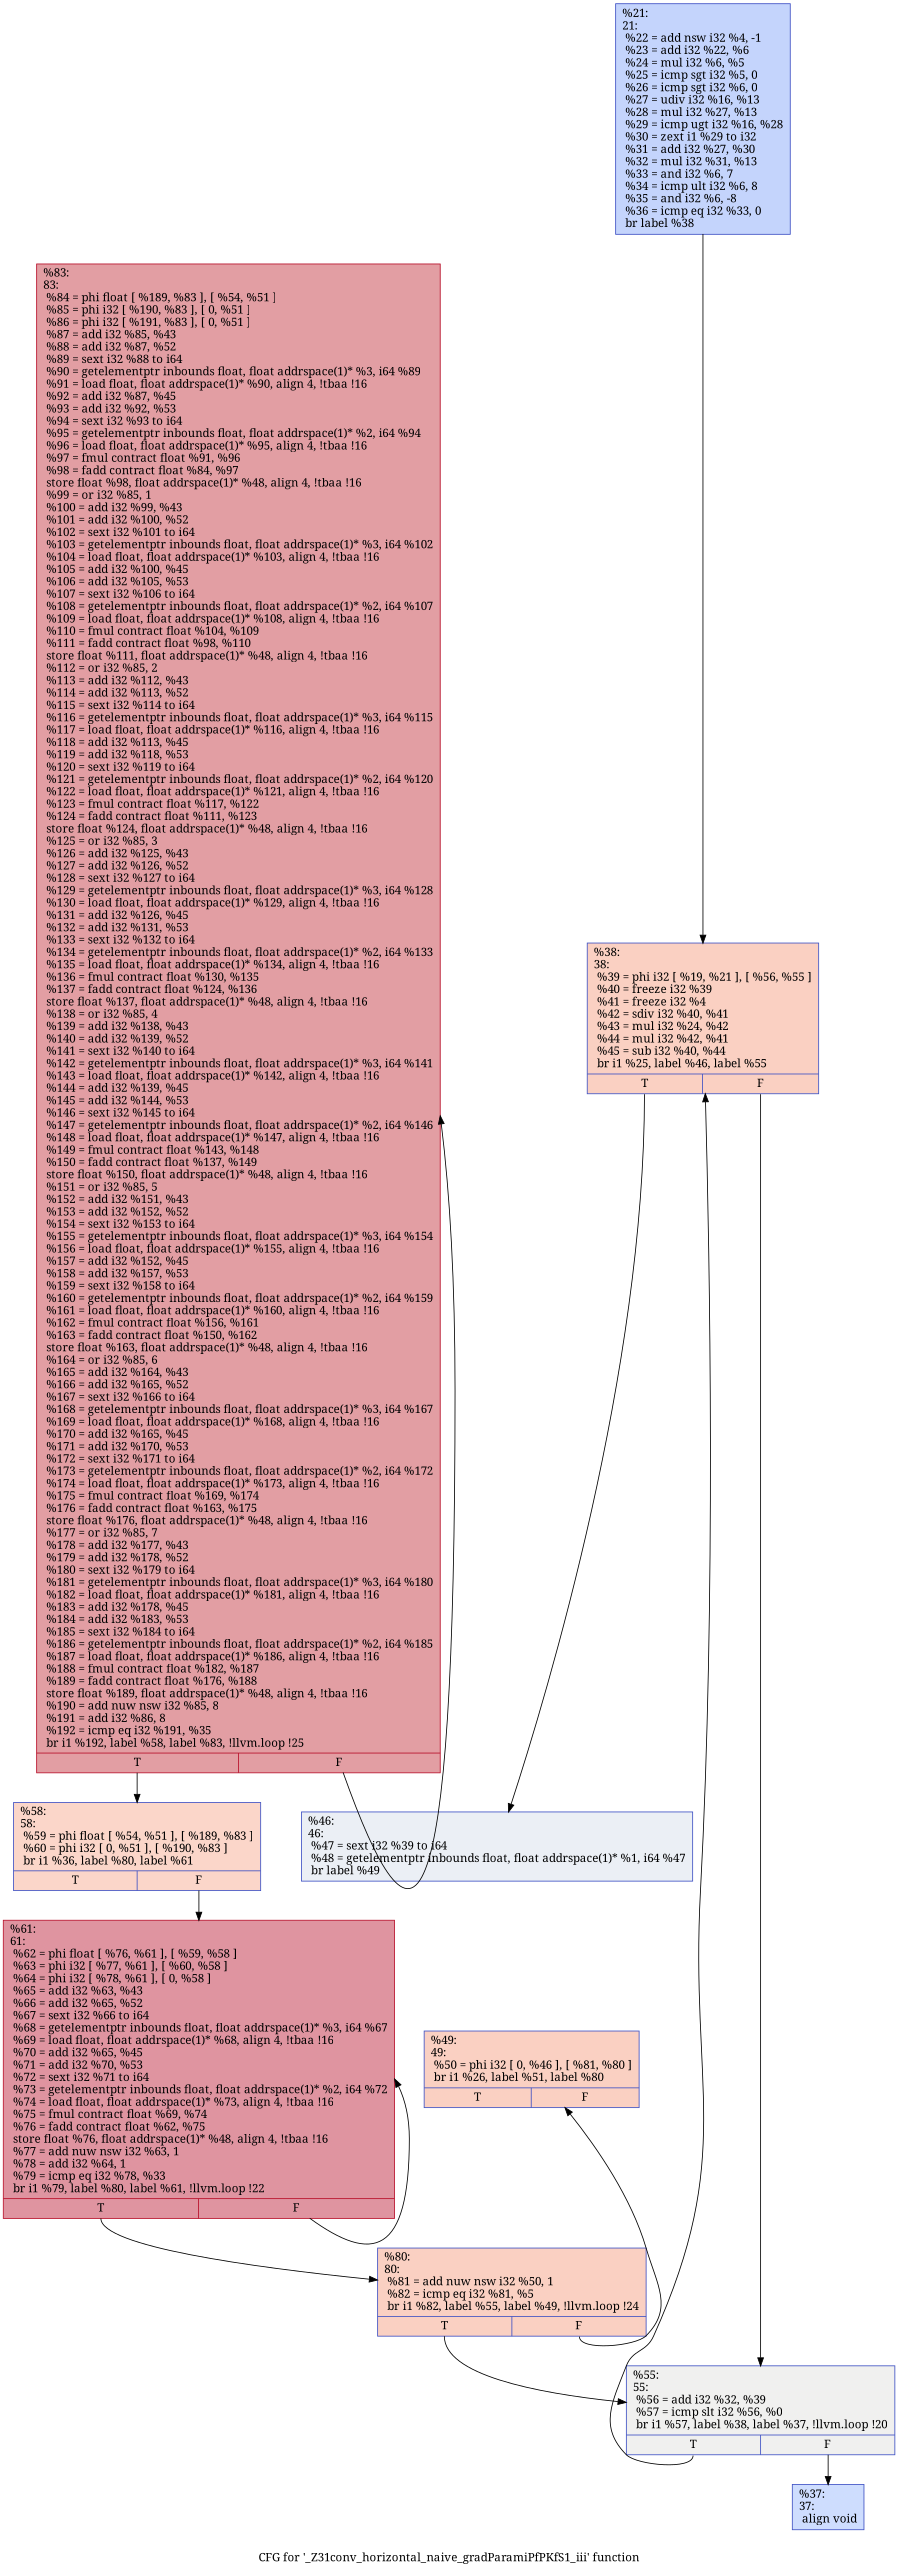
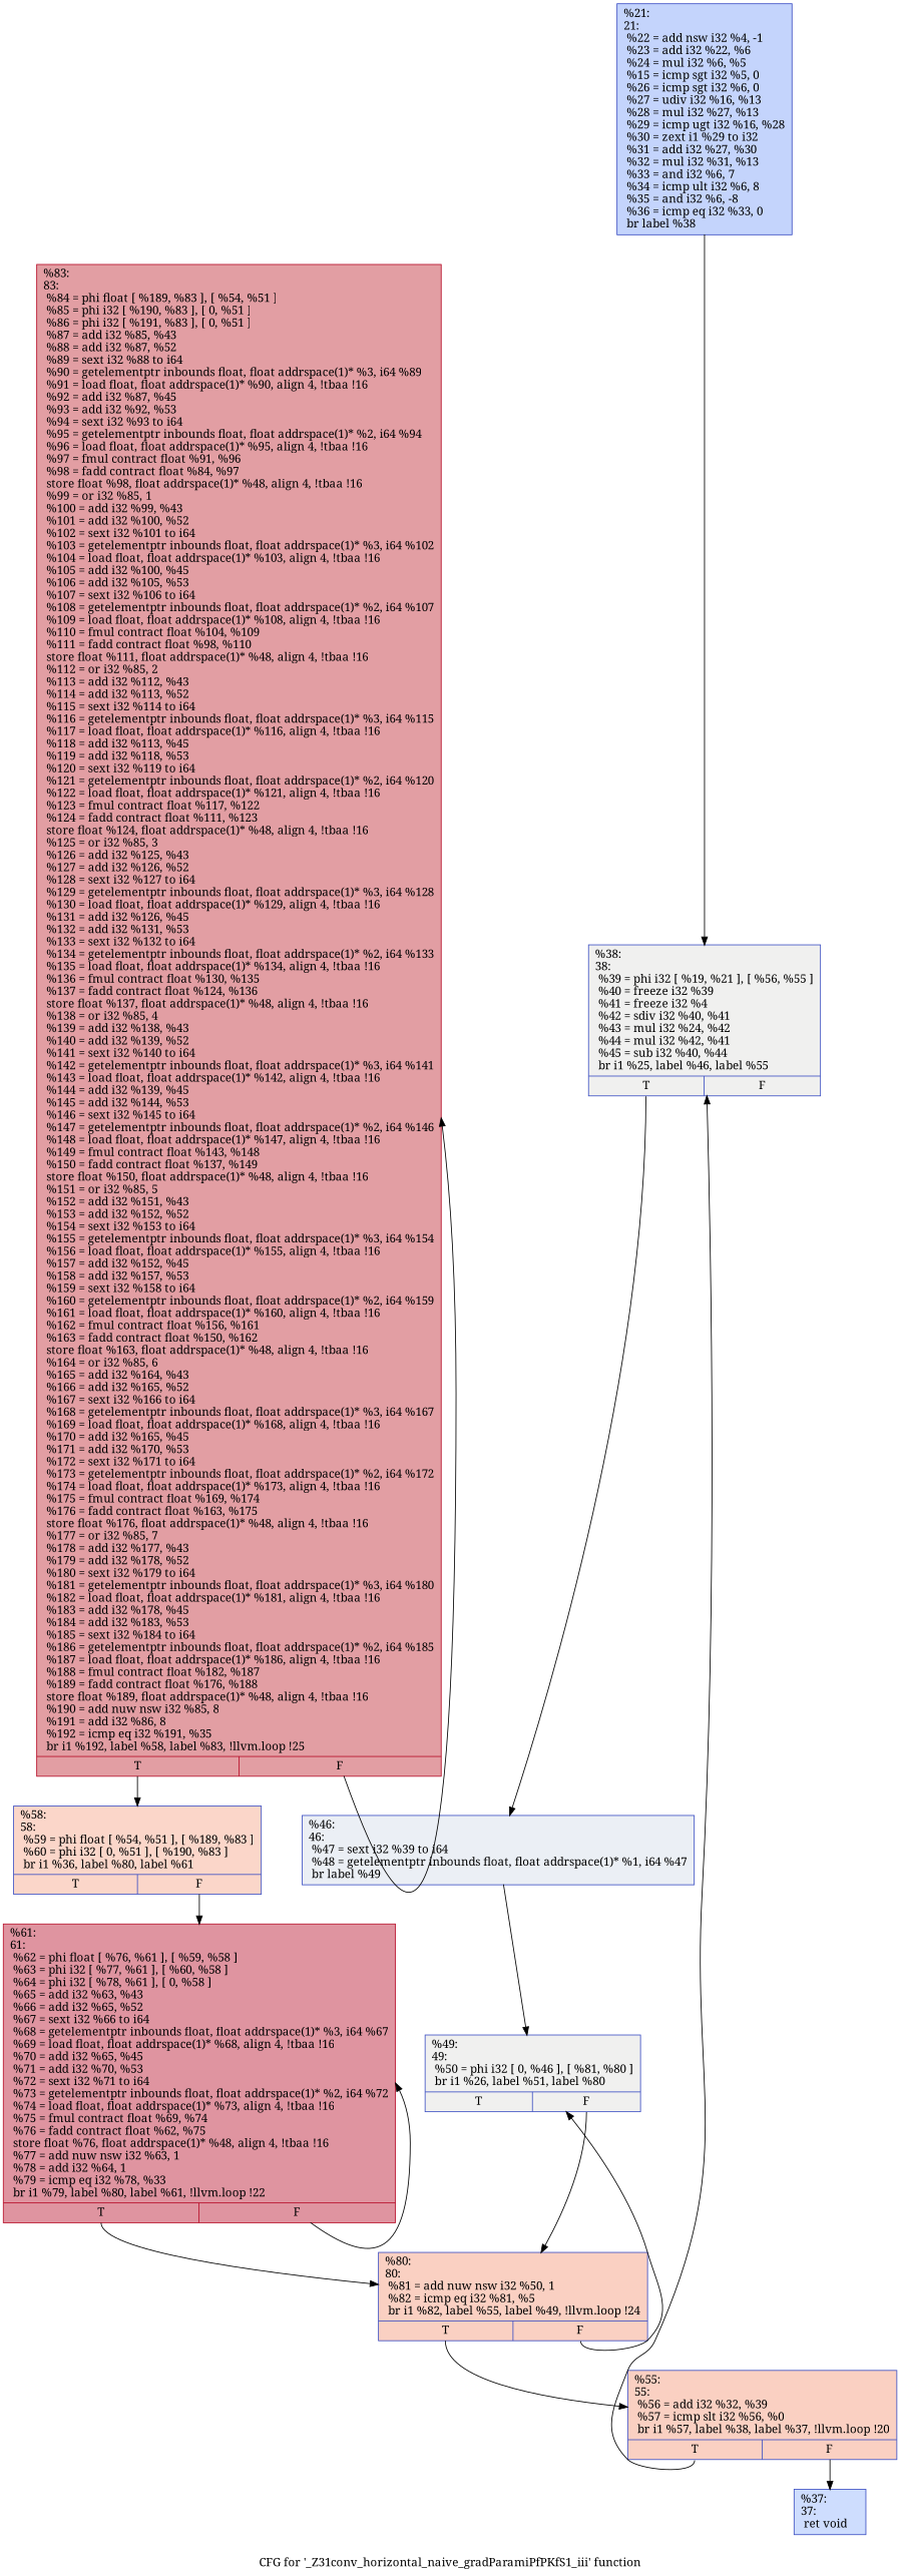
  digraph {
    fontname="Noto Serif"
    label="CFG for '_Z31conv_horizontal_naive_gradParamiPfPKfS1_iii' function"
    node [color="#3d50c3ff" fillcolor="#dedcdb70" fontname="Noto Serif" shape=record style=filled]
    edge [fontname="Noto Serif" tailport=s0]
-   n1 [fillcolor="#7a9df870" label="{%21:\l21:                                               \l  %22 = add nsw i32 %4, -1\l  %23 = add i32 %22, %6\l  %24 = mul i32 %6, %5\l  %25 = icmp sgt i32 %5, 0\l  %26 = icmp sgt i32 %6, 0\l  %27 = udiv i32 %16, %13\l  %28 = mul i32 %27, %13\l  %29 = icmp ugt i32 %16, %28\l  %30 = zext i1 %29 to i32\l  %31 = add i32 %27, %30\l  %32 = mul i32 %31, %13\l  %33 = and i32 %6, 7\l  %34 = icmp ult i32 %6, 8\l  %35 = and i32 %6, -8\l  %36 = icmp eq i32 %33, 0\l  br label %38\l}"]
-   n2 [fillcolor="#f3947570" label="{%38:\l38:                                               \l  %39 = phi i32 [ %19, %21 ], [ %56, %55 ]\l  %40 = freeze i32 %39\l  %41 = freeze i32 %4\l  %42 = sdiv i32 %40, %41\l  %43 = mul i32 %24, %42\l  %44 = mul i32 %42, %41\l  %45 = sub i32 %40, %44\l  br i1 %25, label %46, label %55\l|{<s0>T|<s1>F}}"]
-   n3 [fillcolor="#8fb1fe70" label="{%37:\l37:                                               \l  align void\l}"]
+   n1 [fillcolor="#7a9df870" label="{%21:\l21:                                               \l  %22 = add nsw i32 %4, -1\l  %23 = add i32 %22, %6\l  %24 = mul i32 %6, %5\l  %15 = icmp sgt i32 %5, 0\l  %26 = icmp sgt i32 %6, 0\l  %27 = udiv i32 %16, %13\l  %28 = mul i32 %27, %13\l  %29 = icmp ugt i32 %16, %28\l  %30 = zext i1 %29 to i32\l  %31 = add i32 %27, %30\l  %32 = mul i32 %31, %13\l  %33 = and i32 %6, 7\l  %34 = icmp ult i32 %6, 8\l  %35 = and i32 %6, -8\l  %36 = icmp eq i32 %33, 0\l  br label %38\l}"]
+   n2 [label="{%38:\l38:                                               \l  %39 = phi i32 [ %19, %21 ], [ %56, %55 ]\l  %40 = freeze i32 %39\l  %41 = freeze i32 %4\l  %42 = sdiv i32 %40, %41\l  %43 = mul i32 %24, %42\l  %44 = mul i32 %42, %41\l  %45 = sub i32 %40, %44\l  br i1 %25, label %46, label %55\l|{<s0>T|<s1>F}}"]
+   n3 [fillcolor="#8fb1fe70" label="{%37:\l37:                                               \l  ret void\l}"]
    n4 [fillcolor="#d1dae970" label="{%46:\l46:                                               \l  %47 = sext i32 %39 to i64\l  %48 = getelementptr inbounds float, float addrspace(1)* %1, i64 %47\l  br label %49\l}"]
-   n5 [label="{%55:\l55:                                               \l  %56 = add i32 %32, %39\l  %57 = icmp slt i32 %56, %0\l  br i1 %57, label %38, label %37, !llvm.loop !20\l|{<s0>T|<s1>F}}"]
-   n6 [fillcolor="#f3947570" label="{%49:\l49:                                               \l  %50 = phi i32 [ 0, %46 ], [ %81, %80 ]\l  br i1 %26, label %51, label %80\l|{<s0>T|<s1>F}}"]
+   n5 [fillcolor="#f3947570" label="{%55:\l55:                                               \l  %56 = add i32 %32, %39\l  %57 = icmp slt i32 %56, %0\l  br i1 %57, label %38, label %37, !llvm.loop !20\l|{<s0>T|<s1>F}}"]
+   n6 [label="{%49:\l49:                                               \l  %50 = phi i32 [ 0, %46 ], [ %81, %80 ]\l  br i1 %26, label %51, label %80\l|{<s0>T|<s1>F}}"]
    n7 [fillcolor="#f3947570" label="{%80:\l80:                                               \l  %81 = add nuw nsw i32 %50, 1\l  %82 = icmp eq i32 %81, %5\l  br i1 %82, label %55, label %49, !llvm.loop !24\l|{<s0>T|<s1>F}}"]
    n8 [fillcolor="#f6a38570" label="{%58:\l58:                                               \l  %59 = phi float [ %54, %51 ], [ %189, %83 ]\l  %60 = phi i32 [ 0, %51 ], [ %190, %83 ]\l  br i1 %36, label %80, label %61\l|{<s0>T|<s1>F}}"]
    n9 [color="#b70d28ff" fillcolor="#b70d2870" label="{%61:\l61:                                               \l  %62 = phi float [ %76, %61 ], [ %59, %58 ]\l  %63 = phi i32 [ %77, %61 ], [ %60, %58 ]\l  %64 = phi i32 [ %78, %61 ], [ 0, %58 ]\l  %65 = add i32 %63, %43\l  %66 = add i32 %65, %52\l  %67 = sext i32 %66 to i64\l  %68 = getelementptr inbounds float, float addrspace(1)* %3, i64 %67\l  %69 = load float, float addrspace(1)* %68, align 4, !tbaa !16\l  %70 = add i32 %65, %45\l  %71 = add i32 %70, %53\l  %72 = sext i32 %71 to i64\l  %73 = getelementptr inbounds float, float addrspace(1)* %2, i64 %72\l  %74 = load float, float addrspace(1)* %73, align 4, !tbaa !16\l  %75 = fmul contract float %69, %74\l  %76 = fadd contract float %62, %75\l  store float %76, float addrspace(1)* %48, align 4, !tbaa !16\l  %77 = add nuw nsw i32 %63, 1\l  %78 = add i32 %64, 1\l  %79 = icmp eq i32 %78, %33\l  br i1 %79, label %80, label %61, !llvm.loop !22\l|{<s0>T|<s1>F}}"]
    n10 [color="#b70d28ff" fillcolor="#be242e70" label="{%83:\l83:                                               \l  %84 = phi float [ %189, %83 ], [ %54, %51 ]\l  %85 = phi i32 [ %190, %83 ], [ 0, %51 ]\l  %86 = phi i32 [ %191, %83 ], [ 0, %51 ]\l  %87 = add i32 %85, %43\l  %88 = add i32 %87, %52\l  %89 = sext i32 %88 to i64\l  %90 = getelementptr inbounds float, float addrspace(1)* %3, i64 %89\l  %91 = load float, float addrspace(1)* %90, align 4, !tbaa !16\l  %92 = add i32 %87, %45\l  %93 = add i32 %92, %53\l  %94 = sext i32 %93 to i64\l  %95 = getelementptr inbounds float, float addrspace(1)* %2, i64 %94\l  %96 = load float, float addrspace(1)* %95, align 4, !tbaa !16\l  %97 = fmul contract float %91, %96\l  %98 = fadd contract float %84, %97\l  store float %98, float addrspace(1)* %48, align 4, !tbaa !16\l  %99 = or i32 %85, 1\l  %100 = add i32 %99, %43\l  %101 = add i32 %100, %52\l  %102 = sext i32 %101 to i64\l  %103 = getelementptr inbounds float, float addrspace(1)* %3, i64 %102\l  %104 = load float, float addrspace(1)* %103, align 4, !tbaa !16\l  %105 = add i32 %100, %45\l  %106 = add i32 %105, %53\l  %107 = sext i32 %106 to i64\l  %108 = getelementptr inbounds float, float addrspace(1)* %2, i64 %107\l  %109 = load float, float addrspace(1)* %108, align 4, !tbaa !16\l  %110 = fmul contract float %104, %109\l  %111 = fadd contract float %98, %110\l  store float %111, float addrspace(1)* %48, align 4, !tbaa !16\l  %112 = or i32 %85, 2\l  %113 = add i32 %112, %43\l  %114 = add i32 %113, %52\l  %115 = sext i32 %114 to i64\l  %116 = getelementptr inbounds float, float addrspace(1)* %3, i64 %115\l  %117 = load float, float addrspace(1)* %116, align 4, !tbaa !16\l  %118 = add i32 %113, %45\l  %119 = add i32 %118, %53\l  %120 = sext i32 %119 to i64\l  %121 = getelementptr inbounds float, float addrspace(1)* %2, i64 %120\l  %122 = load float, float addrspace(1)* %121, align 4, !tbaa !16\l  %123 = fmul contract float %117, %122\l  %124 = fadd contract float %111, %123\l  store float %124, float addrspace(1)* %48, align 4, !tbaa !16\l  %125 = or i32 %85, 3\l  %126 = add i32 %125, %43\l  %127 = add i32 %126, %52\l  %128 = sext i32 %127 to i64\l  %129 = getelementptr inbounds float, float addrspace(1)* %3, i64 %128\l  %130 = load float, float addrspace(1)* %129, align 4, !tbaa !16\l  %131 = add i32 %126, %45\l  %132 = add i32 %131, %53\l  %133 = sext i32 %132 to i64\l  %134 = getelementptr inbounds float, float addrspace(1)* %2, i64 %133\l  %135 = load float, float addrspace(1)* %134, align 4, !tbaa !16\l  %136 = fmul contract float %130, %135\l  %137 = fadd contract float %124, %136\l  store float %137, float addrspace(1)* %48, align 4, !tbaa !16\l  %138 = or i32 %85, 4\l  %139 = add i32 %138, %43\l  %140 = add i32 %139, %52\l  %141 = sext i32 %140 to i64\l  %142 = getelementptr inbounds float, float addrspace(1)* %3, i64 %141\l  %143 = load float, float addrspace(1)* %142, align 4, !tbaa !16\l  %144 = add i32 %139, %45\l  %145 = add i32 %144, %53\l  %146 = sext i32 %145 to i64\l  %147 = getelementptr inbounds float, float addrspace(1)* %2, i64 %146\l  %148 = load float, float addrspace(1)* %147, align 4, !tbaa !16\l  %149 = fmul contract float %143, %148\l  %150 = fadd contract float %137, %149\l  store float %150, float addrspace(1)* %48, align 4, !tbaa !16\l  %151 = or i32 %85, 5\l  %152 = add i32 %151, %43\l  %153 = add i32 %152, %52\l  %154 = sext i32 %153 to i64\l  %155 = getelementptr inbounds float, float addrspace(1)* %3, i64 %154\l  %156 = load float, float addrspace(1)* %155, align 4, !tbaa !16\l  %157 = add i32 %152, %45\l  %158 = add i32 %157, %53\l  %159 = sext i32 %158 to i64\l  %160 = getelementptr inbounds float, float addrspace(1)* %2, i64 %159\l  %161 = load float, float addrspace(1)* %160, align 4, !tbaa !16\l  %162 = fmul contract float %156, %161\l  %163 = fadd contract float %150, %162\l  store float %163, float addrspace(1)* %48, align 4, !tbaa !16\l  %164 = or i32 %85, 6\l  %165 = add i32 %164, %43\l  %166 = add i32 %165, %52\l  %167 = sext i32 %166 to i64\l  %168 = getelementptr inbounds float, float addrspace(1)* %3, i64 %167\l  %169 = load float, float addrspace(1)* %168, align 4, !tbaa !16\l  %170 = add i32 %165, %45\l  %171 = add i32 %170, %53\l  %172 = sext i32 %171 to i64\l  %173 = getelementptr inbounds float, float addrspace(1)* %2, i64 %172\l  %174 = load float, float addrspace(1)* %173, align 4, !tbaa !16\l  %175 = fmul contract float %169, %174\l  %176 = fadd contract float %163, %175\l  store float %176, float addrspace(1)* %48, align 4, !tbaa !16\l  %177 = or i32 %85, 7\l  %178 = add i32 %177, %43\l  %179 = add i32 %178, %52\l  %180 = sext i32 %179 to i64\l  %181 = getelementptr inbounds float, float addrspace(1)* %3, i64 %180\l  %182 = load float, float addrspace(1)* %181, align 4, !tbaa !16\l  %183 = add i32 %178, %45\l  %184 = add i32 %183, %53\l  %185 = sext i32 %184 to i64\l  %186 = getelementptr inbounds float, float addrspace(1)* %2, i64 %185\l  %187 = load float, float addrspace(1)* %186, align 4, !tbaa !16\l  %188 = fmul contract float %182, %187\l  %189 = fadd contract float %176, %188\l  store float %189, float addrspace(1)* %48, align 4, !tbaa !16\l  %190 = add nuw nsw i32 %85, 8\l  %191 = add i32 %86, 8\l  %192 = icmp eq i32 %191, %35\l  br i1 %192, label %58, label %83, !llvm.loop !25\l|{<s0>T|<s1>F}}"]
    n1 -> n2
    n2 -> n4
-   n2 -> n5 [tailport=s1]
+   n4 -> n6
    n5 -> n2
    n5 -> n3 [tailport=s1]
+   n6 -> n7 [tailport=s1]
    n7 -> n5
    n7 -> n6 [tailport=s1]
    n8 -> n9 [tailport=s1]
    n9 -> n7
    n9 -> n9 [tailport=s1]
    n10 -> n8
    n10 -> n10 [tailport=s1]
  }
